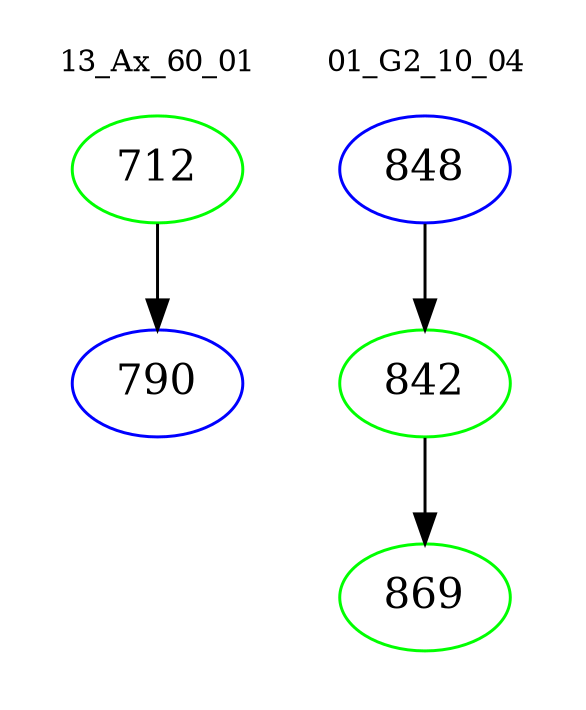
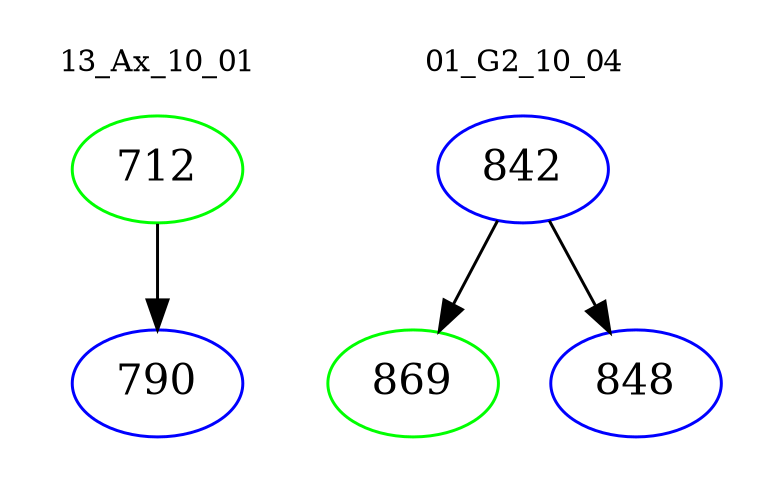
  digraph {
    node [color=green]
    edge [color=black]
    n1 [label=712]
    n2 [color=blue label=790]
-   n3 [label=842]
+   n3 [color=blue label=842]
    n4 [label=869]
    n5 [color=blue label=848]
    subgraph cluster_1 {
      color=white
      fontsize=10
-     label="13_Ax_60_01"
+     label="13_Ax_10_01"
      n1
      n2
    }
    subgraph cluster_2 {
      color=white
      fontsize=10
      label="01_G2_10_04"
      n3
      n4
      n5
    }
    n1 -> n2
    n3 -> n4
-   n5 -> n3
+   n3 -> n5
  }
